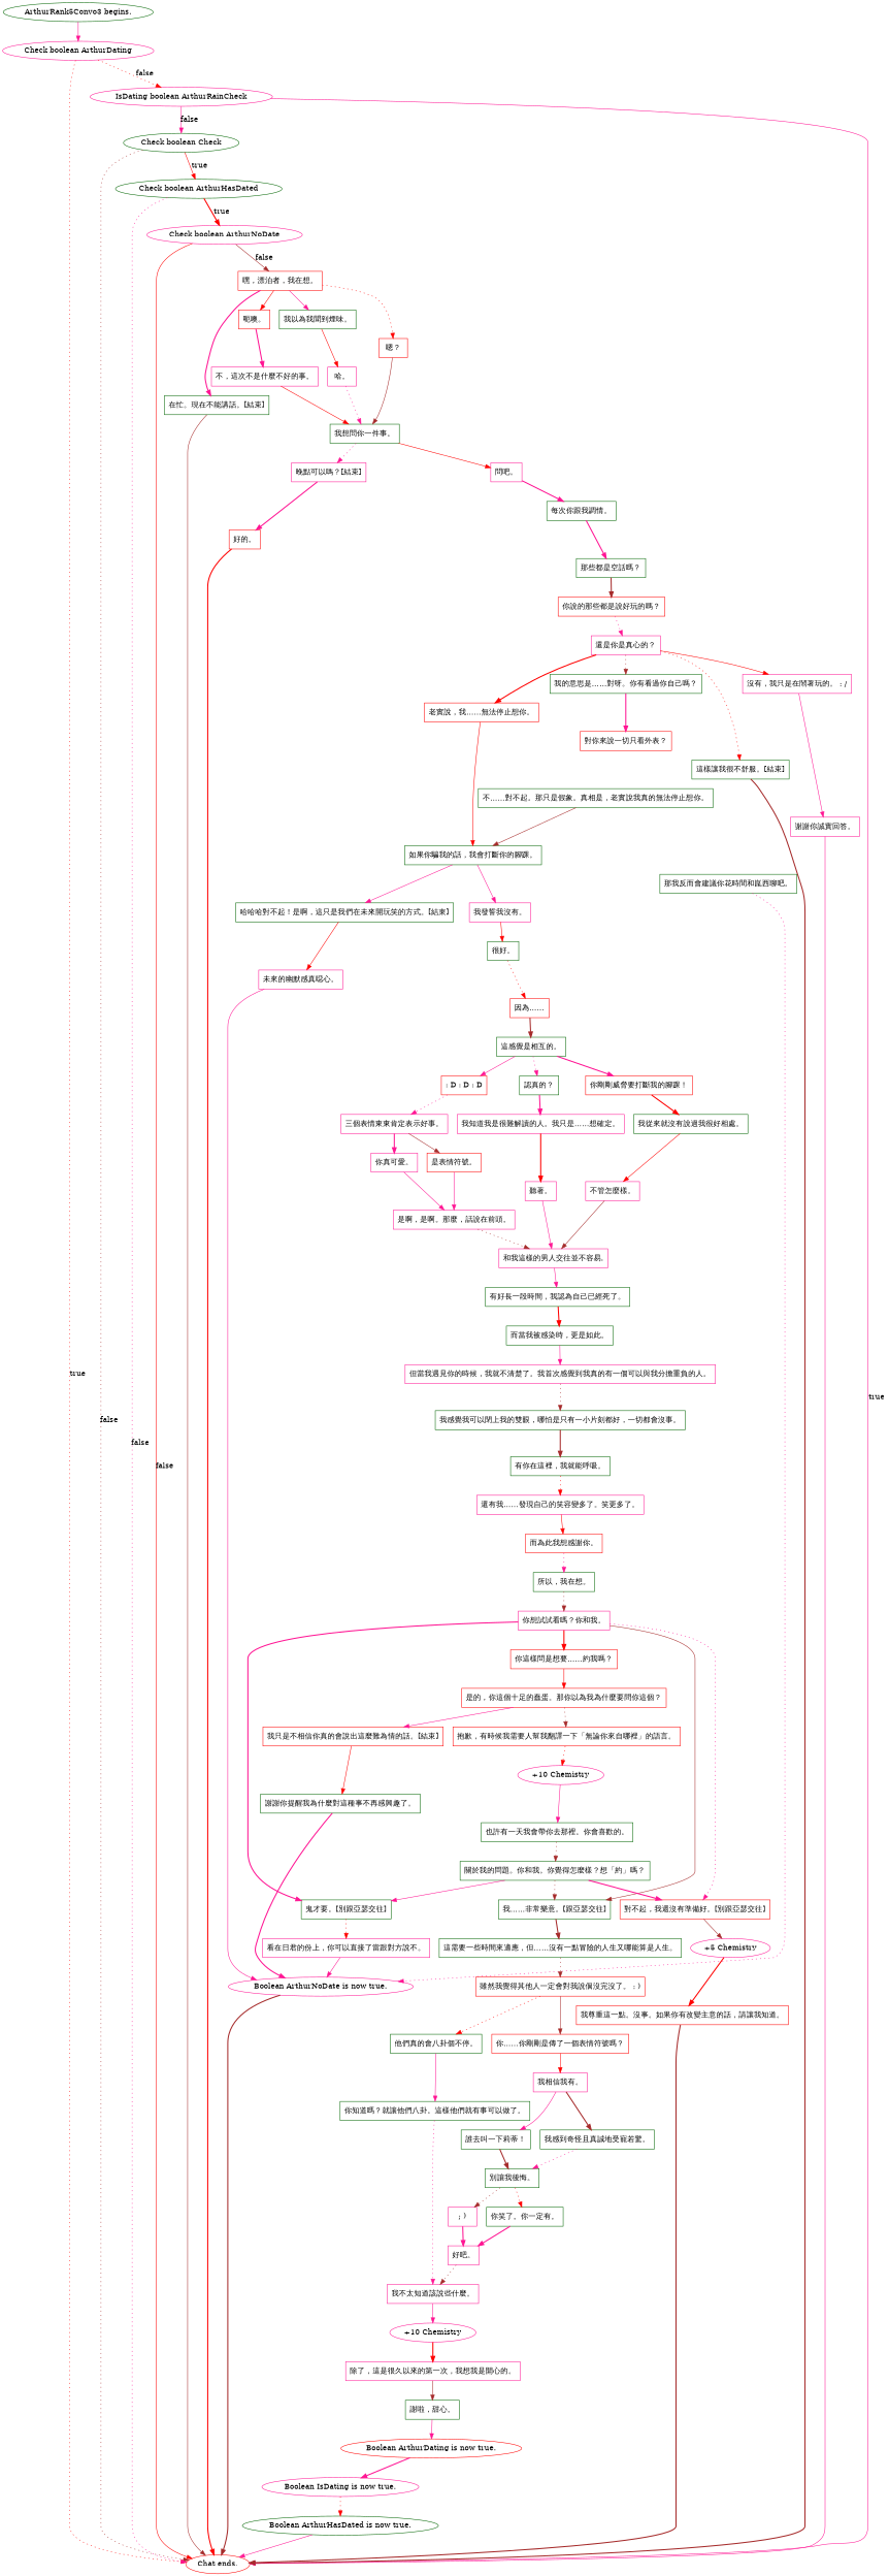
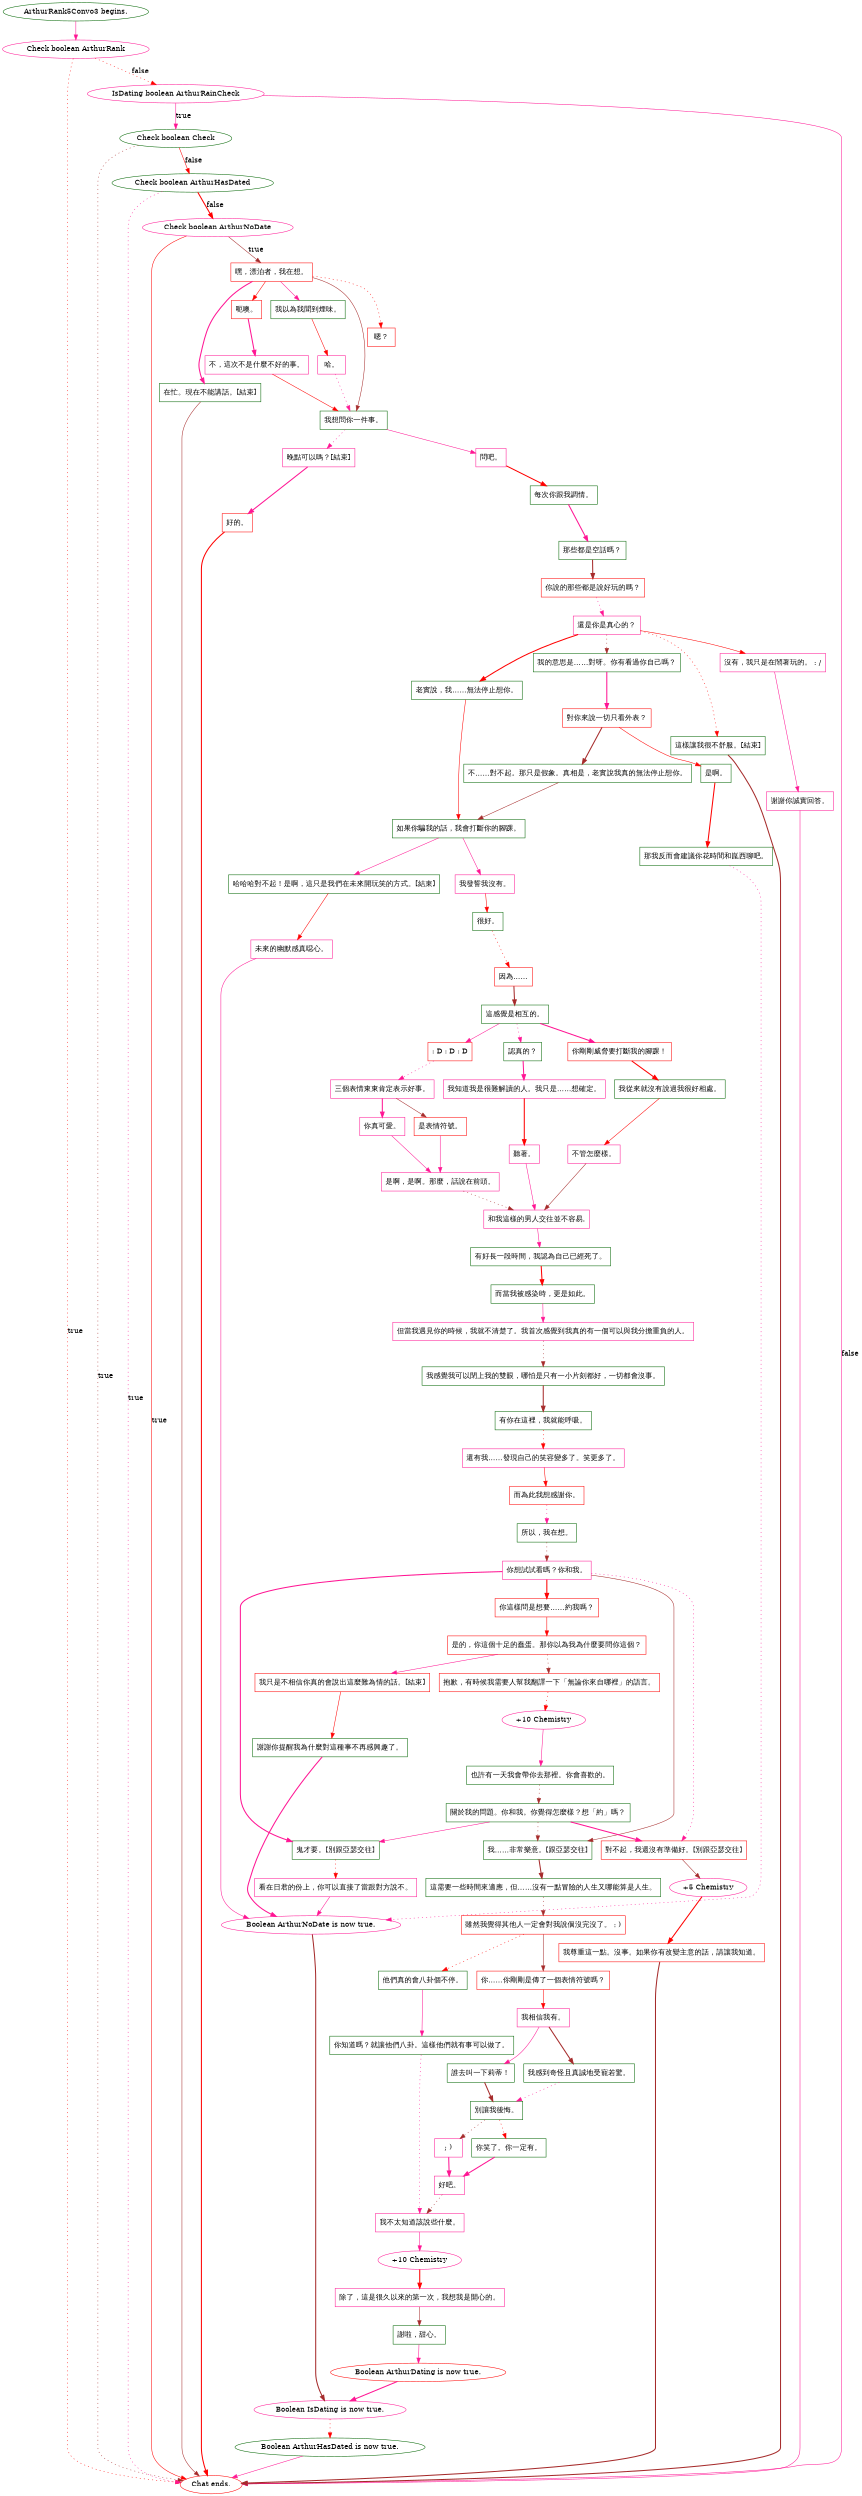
  digraph {
    node [color=darkgreen shape=box]
    edge [color=deeppink style=solid]
    "ArthurRank5Convo3 begins." [shape=""]
-   n2 [color=deeppink label="Check boolean ArthurDating" shape=""]
+   n2 [color=deeppink label="Check boolean ArthurRank" shape=""]
    "Chat ends." [color=red shape=""]
    n4 [color=deeppink label="IsDating boolean ArthurRainCheck" shape=""]
    n5 [label="Check boolean Check" shape=""]
    n6 [label="Check boolean ArthurHasDated" shape=""]
    n7 [color=deeppink label="Check boolean ArthurNoDate" shape=""]
    n8 [color=red label="嘿，漂泊者，我在想。"]
    n9 [color=red label="嗯？"]
    n10 [color=red label="呃噢。"]
    n11 [label="我以為我聞到煙味。"]
    n12 [label="在忙。現在不能講話。[結束]"]
    n13 [label="我想問你一件事。"]
    n14 [color=deeppink label="不，這次不是什麼不好的事。"]
    n15 [color=deeppink label="哈。"]
    n16 [color=deeppink label="問吧。"]
    n17 [color=deeppink label="晚點可以嗎？[結束]"]
    n18 [label="每次你跟我調情。"]
    n19 [color=red label="好的。"]
    n20 [label="那些都是空話嗎？"]
    n21 [color=red label="你說的那些都是說好玩的嗎？"]
    n22 [color=deeppink label="還是你是真心的？"]
    n23 [color=deeppink label="沒有，我只是在鬧著玩的。 : /"]
    n24 [label="我的意思是……對呀。你有看過你自己嗎？"]
-   n25 [color=red label="老實說，我……無法停止想你。"]
+   n25 [label="老實說，我……無法停止想你。"]
    n26 [label="這樣讓我很不舒服。[結束]"]
    n27 [color=deeppink label="謝謝你誠實回答。"]
    n28 [color=red label="對你來說一切只看外表？"]
    n29 [label="如果你騙我的話，我會打斷你的腳踝。"]
+   n30 [label="是啊。"]
    n31 [label="不……對不起。那只是假象。真相是，老實說我真的無法停止想你。"]
    n32 [color=deeppink label="我發誓我沒有。"]
    n33 [label="哈哈哈對不起！是啊，這只是我們在未來開玩笑的方式。[結束]"]
    n34 [label="那我反而會建議你花時間和崑西聊吧。"]
    n35 [label="很好。"]
    n36 [color=deeppink label="未來的幽默感真噁心。"]
    n37 [color=deeppink label="Boolean ArthurNoDate is now true." shape=""]
    n38 [color=red label="因為……"]
    n39 [label="這感覺是相互的。"]
    n40 [label="認真的？"]
    n41 [color=red label=": D : D : D"]
    n42 [color=red label="你剛剛威脅要打斷我的腳踝！"]
    n43 [color=deeppink label="我知道我是很難解讀的人。我只是……想確定。"]
    n44 [color=deeppink label="三個表情東東肯定表示好事。"]
    n45 [label="我從來就沒有說過我很好相處。"]
    n46 [color=deeppink label="聽著。"]
    n47 [color=red label="是表情符號。"]
    n48 [color=deeppink label="你真可愛。"]
    n49 [color=deeppink label="不管怎麼樣。"]
    n50 [color=deeppink label="和我這樣的男人交往並不容易."]
    n51 [color=deeppink label="是啊，是啊。那麼，話說在前頭。"]
    n52 [label="有好長一段時間，我認為自己已經死了。"]
    n53 [label="而當我被感染時，更是如此。"]
    n54 [color=deeppink label="但當我遇見你的時候，我就不清楚了。我首次感覺到我真的有一個可以與我分擔重負的人。"]
    n55 [label="我感覺我可以閉上我的雙眼，哪怕是只有一小片刻都好，一切都會沒事。"]
    n56 [label="有你在這裡，我就能呼吸。"]
    n57 [color=deeppink label="還有我……發現自己的笑容變多了。笑更多了。"]
    n58 [color=red label="而為此我想感謝你。"]
    n59 [label="所以，我在想。"]
    n60 [color=deeppink label="你想試試看嗎？你和我。"]
    n61 [color=red label="你這樣問是想要……約我嗎？"]
    n62 [label="我……非常樂意。[跟亞瑟交往]"]
    n63 [color=red label="對不起，我還沒有準備好。[別跟亞瑟交往]"]
    n64 [label="鬼才要。[別跟亞瑟交往]"]
    n65 [color=red label="是的，你這個十足的蠢蛋。那你以為我為什麼要問你這個？"]
    n66 [label="這需要一些時間來適應，但……沒有一點冒險的人生又哪能算是人生。"]
    n67 [color=deeppink label="+5 Chemistry" shape=""]
    n68 [color=deeppink label="看在日君的份上，你可以直接了當跟對方說不。"]
    n69 [color=red label="抱歉，有時候我需要人幫我翻譯一下「無論你來自哪裡」的語言。"]
    n70 [color=red label="我只是不相信你真的會說出這麼難為情的話。[結束]"]
    n71 [color=red label="雖然我覺得其他人一定會對我說個沒完沒了。 : )"]
    n72 [color=red label="我尊重這一點。沒事。如果你有改變主意的話，請讓我知道。"]
    n73 [color=deeppink label="+10 Chemistry" shape=""]
    n74 [label="謝謝你提醒我為什麼對這種事不再感興趣了。"]
    n75 [label="他們真的會八卦個不停。"]
    n76 [color=red label="你……你剛剛是傳了一個表情符號嗎？"]
    n77 [label="也許有一天我會帶你去那裡。你會喜歡的。"]
    n78 [label="你知道嗎？就讓他們八卦。這樣他們就有事可以做了。"]
    n79 [color=deeppink label="我相信我有。"]
    n80 [label="關於我的問題。你和我。你覺得怎麼樣？想「約」嗎？"]
    n81 [color=deeppink label="我不太知道該說些什麼。"]
    n82 [label="我感到奇怪且真誠地受寵若驚。"]
    n83 [label="誰去叫一下莉蒂！"]
    n84 [color=deeppink label="+10 Chemistry" shape=""]
    n85 [label="別讓我後悔。"]
    n86 [color=deeppink label="除了，這是很久以來的第一次，我想我是開心的。"]
    n87 [label="你笑了。你一定有。"]
    n88 [color=deeppink label="; )"]
    n89 [label="謝啦，甜心。"]
    n90 [color=deeppink label="好吧。"]
    n91 [color=red label="Boolean ArthurDating is now true." shape=""]
    n92 [color=deeppink label="Boolean IsDating is now true." shape=""]
    n93 [label="Boolean ArthurHasDated is now true." shape=""]
    "ArthurRank5Convo3 begins." -> n2
    n2 -> "Chat ends." [color=red label=true style=dotted]
    n2 -> n4 [color=red label=false style=dotted]
-   n4 -> "Chat ends." [label=true]
-   n4 -> n5 [label=false]
-   n5 -> "Chat ends." [color=brown label=false style=dotted]
-   n5 -> n6 [color=red label=true]
-   n6 -> "Chat ends." [label=false style=dotted]
-   n6 -> n7 [color=red label=true style=bold]
-   n7 -> "Chat ends." [color=red label=false]
-   n7 -> n8 [color=brown label=false]
+   n4 -> "Chat ends." [label=false]
+   n4 -> n5 [label=true]
+   n5 -> "Chat ends." [color=brown label=true style=dotted]
+   n5 -> n6 [color=red label=false]
+   n6 -> "Chat ends." [label=true style=dotted]
+   n6 -> n7 [color=red label=false style=bold]
+   n7 -> "Chat ends." [color=red label=true]
+   n7 -> n8 [color=brown label=true]
    n8 -> n9 [color=red style=dotted]
    n8 -> n10 [color=red]
    n8 -> n11
    n8 -> n12 [style=bold]
-   n9 -> n13 [color=brown]
+   n8 -> n13 [color=brown]
    n10 -> n14 [style=bold]
    n11 -> n15 [color=red]
    n12 -> "Chat ends." [color=brown]
-   n13 -> n16 [color=red]
+   n13 -> n16
    n13 -> n17 [style=dotted]
    n14 -> n13 [color=red]
    n15 -> n13 [style=dotted]
-   n16 -> n18 [style=bold]
+   n16 -> n18 [color=red style=bold]
    n17 -> n19 [style=bold]
    n18 -> n20 [style=bold]
    n19 -> "Chat ends." [color=red style=bold]
    n20 -> n21 [color=brown style=bold]
    n21 -> n22 [style=dotted]
    n22 -> n23 [color=red]
    n22 -> n24 [color=brown style=dotted]
    n22 -> n25 [color=red style=bold]
    n22 -> n26 [color=red style=dotted]
    n23 -> n27
    n24 -> n28 [style=bold]
    n25 -> n29 [color=red]
    n26 -> "Chat ends." [color=brown style=bold]
    n27 -> "Chat ends."
+   n28 -> n30 [color=red]
+   n28 -> n31 [color=brown style=bold]
    n29 -> n32
    n29 -> n33
+   n30 -> n34 [color=red style=bold]
    n31 -> n29 [color=brown]
    n32 -> n35 [color=red]
    n33 -> n36 [color=red]
    n34 -> n37 [style=dotted]
    n35 -> n38 [color=red style=dotted]
    n36 -> n37
-   n37 -> "Chat ends." [color=brown style=bold]
+   n37 -> n92 [color=brown style=bold]
    n38 -> n39 [color=brown style=bold]
    n39 -> n40 [style=dotted]
    n39 -> n41
    n39 -> n42 [style=bold]
    n40 -> n43 [style=bold]
    n41 -> n44 [style=dotted]
    n42 -> n45 [color=red style=bold]
    n43 -> n46 [color=red style=bold]
    n44 -> n47 [color=brown]
    n44 -> n48 [style=bold]
    n45 -> n49 [color=red]
    n46 -> n50
    n47 -> n51
    n48 -> n51
    n49 -> n50 [color=brown]
    n50 -> n52
    n51 -> n50 [color=brown style=dotted]
    n52 -> n53 [color=red style=bold]
    n53 -> n54
    n54 -> n55 [color=brown style=dotted]
    n55 -> n56 [color=brown style=bold]
    n56 -> n57 [color=red style=dotted]
    n57 -> n58 [color=red]
    n58 -> n59 [style=dotted]
    n59 -> n60 [color=brown style=dotted]
    n60 -> n61 [color=red style=bold]
    n60 -> n62 [color=brown]
    n60 -> n63 [style=dotted]
    n60 -> n64 [style=bold]
    n61 -> n65 [color=red]
    n62 -> n66 [color=brown style=bold]
    n63 -> n67 [color=brown]
    n64 -> n68 [color=red style=dotted]
    n65 -> n69 [color=brown style=dotted]
    n65 -> n70
    n66 -> n71 [color=brown style=dotted]
    n67 -> n72 [color=red style=bold]
    n68 -> n37
    n69 -> n73 [color=red style=dotted]
    n70 -> n74 [color=red]
    n71 -> n75 [color=red style=dotted]
    n71 -> n76 [color=brown]
    n72 -> "Chat ends." [color=brown style=bold]
    n73 -> n77
    n74 -> n37 [style=bold]
    n75 -> n78
    n76 -> n79 [color=red]
    n77 -> n80 [color=brown style=dotted]
    n78 -> n81 [style=dotted]
    n79 -> n82 [color=brown style=bold]
    n79 -> n83
    n80 -> n62 [color=brown style=dotted]
    n80 -> n63 [style=bold]
    n80 -> n64
    n81 -> n84
    n82 -> n85 [style=dotted]
    n83 -> n85 [color=brown style=bold]
    n84 -> n86 [color=red style=bold]
    n85 -> n87 [color=red style=dotted]
    n85 -> n88 [color=brown style=dotted]
    n86 -> n89 [color=brown]
    n87 -> n90 [style=bold]
    n88 -> n90 [style=bold]
    n89 -> n91
    n90 -> n81 [color=brown style=dotted]
    n91 -> n92 [style=bold]
    n92 -> n93 [color=red style=dotted]
    n93 -> "Chat ends."
  }
